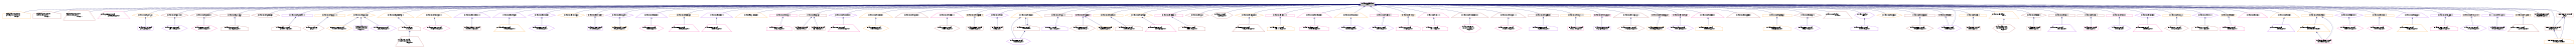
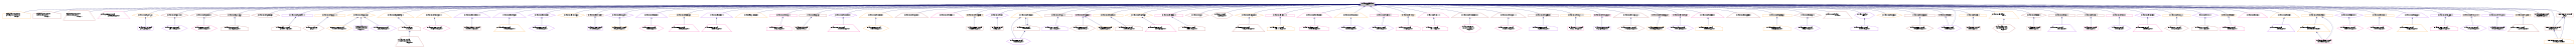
  digraph {
    fontname="DejaVu Sans"
    node [color=brown fillcolor=white fontname="DejaVu Sans" fontsize=10 shape=hexagon style=filled]
    edge [color=midnightblue dir=back fontname="DejaVu Sans" fontsize=10 labelfontname=Helvetica labelfontsize=10 style=solid]
    n1 [color=purple fillcolor=grey75 fontcolor=black height=0.2 label="drivers/include/periph\l/i2c.h" shape=box width=0.4]
    n2 [color=darkorange height=0.2 label="boards/common/arduino\l-atmega/include/arduino\l_iomap.h" shape=house width=0.4]
    n3 [height=0.2 label="boards/common/arduino\l-due/include/arduino\l_iomap.h" shape=house width=0.4]
    n4 [height=0.2 label="boards/common/arduino\l-zero/include/arduino\l_iomap.h" shape=trapezium width=0.4]
    n5 [color=deeppink height=0.2 label="drivers/aip31068/include\l/aip31068_params.h" shape=trapezium width=0.4]
    n6 [color=darkorange height=0.2 label="drivers/include/ad7746.h" width=0.4]
    n7 [height=0.2 label="drivers/include/adcxx1c.h" width=0.4]
    n8 [height=0.2 label="drivers/include/ads101x.h" width=0.4]
    n9 [height=0.2 label="drivers/include/adxl345.h" shape=house width=0.4]
    n10 [height=0.2 label="drivers/include/aip31068.h" width=0.4]
    n11 [color=purple height=0.2 label="drivers/include/apds99xx.h" shape=house width=0.4]
    n12 [color=darkorange height=0.2 label="drivers/include/at24cxxx.h" shape=house width=0.4]
    n13 [color=darkorange height=0.2 label="drivers/include/at24mac.h" width=0.4]
    n14 [color=darkorange height=0.2 label="drivers/include/at30tse75x.h" shape=trapezium width=0.4]
    n15 [color=darkorange height=0.2 label="drivers/include/bh1750fvi.h" shape=trapezium width=0.4]
    n16 [color=purple height=0.2 label="drivers/include/bh1901nux.h" shape=trapezium width=0.4]
    n17 [color=purple height=0.2 label="drivers/include/bme680.h" shape=trapezium width=0.4]
    n18 [color=purple height=0.2 label="drivers/include/bmp180.h" width=0.4]
    n19 [color=darkorange height=0.2 label="drivers/include/bmx055.h" width=0.4]
    n20 [height=0.2 label="drivers/include/bmx280.h" shape=box width=0.4]
    n21 [color=purple height=0.2 label="drivers/include/bq2429x.h" width=0.4]
    n22 [color=purple height=0.2 label="drivers/include/ccs811.h" shape=trapezium width=0.4]
    n23 [color=darkorange height=0.2 label="drivers/include/cst816s.h" shape=house width=0.4]
    n24 [color=purple height=0.2 label="drivers/include/ds1307.h" shape=trapezium width=0.4]
    n25 [color=darkorange height=0.2 label="drivers/seesaw/ds3231.h" shape=trapezium width=0.4]
    n26 [color=deeppink height=0.2 label="drivers/include/ds75lx.h" shape=house width=0.4]
    n27 [height=0.2 label="drivers/include/ft5x06.h" shape=house width=0.4]
    n28 [color=purple height=0.2 label="drivers/include/fxos8700.h" width=0.4]
    n29 [color=darkorange height=0.2 label="drivers/include/hdc1000.h" shape=trapezium width=0.4]
    n30 [height=0.2 label="drivers/include/hih6130.h" shape=trapezium width=0.4]
    n31 [color=deeppink height=0.2 label="drivers/include/hm330x.h" shape=trapezium width=0.4]
    n32 [color=darkorange height=0.2 label="drivers/include/hmc5883l.h" shape=box width=0.4]
    n33 [color=purple height=0.2 label="drivers/include/hsc.h" width=0.4]
    n34 [color=darkorange height=0.2 label="drivers/include/hts221.h" shape=trapezium width=0.4]
    n35 [height=0.2 label="drivers/include/ina2xx.h" shape=house width=0.4]
    n36 [color=deeppink height=0.2 label="drivers/include/ina3221.h" shape=box width=0.4]
    n37 [color=darkorange height=0.2 label="drivers/include/isl29020.h" shape=house width=0.4]
    n38 [color=darkorange height=0.2 label="drivers/include/isl29125.h" width=0.4]
    n39 [color=deeppink height=0.2 label="drivers/include/itg320x.h" shape=house width=0.4]
-   n40 [height=0.2 label="drivers/include/jc42.h" width=0.4]
+   n40 [height=0.2 label="drivers/xpro/jc42.h" width=0.4]
    n41 [height=0.2 label="drivers/jc42/include\l/jc42_params.h" width=0.4]
    n42 [color=darkorange height=0.2 label="drivers/include/l3g4200d.h" width=0.4]
    n43 [color=deeppink height=0.2 label="drivers/include/l3gxxxx.h" shape=house width=0.4]
    n44 [color=deeppink height=0.2 label="drivers/include/lc709203f.h" shape=trapezium width=0.4]
    n45 [color=darkorange height=0.2 label="drivers/include/lis2dh12.h" shape=trapezium width=0.4]
    n46 [color=deeppink height=0.2 label="drivers/include/lis3mdl.h" shape=house width=0.4]
    n47 [color=darkorange height=0.2 label="drivers/include/lm75.h" shape=box width=0.4]
    n48 [color=deeppink height=0.2 label="drivers/include/lpsxxx.h" shape=trapezium width=0.4]
    n49 [height=0.2 label="drivers/include/lsm303dlhc.h" shape=trapezium width=0.4]
    n50 [height=0.2 label="drivers/include/lsm6dsxx.h" shape=trapezium width=0.4]
    n51 [height=0.2 label="drivers/include/mag3110.h" shape=house width=0.4]
    n52 [color=darkorange height=0.2 label="drivers/include/mcp47xx.h" shape=house width=0.4]
    n53 [color=deeppink height=0.2 label="drivers/include/mma7660.h" shape=box width=0.4]
    n54 [height=0.2 label="drivers/include/mma8x5x.h" shape=trapezium width=0.4]
    n55 [height=0.2 label="drivers/include/mpl3115a2.h" shape=box width=0.4]
    n56 [color=deeppink height=0.2 label="drivers/include/mpu9x50.h" shape=box width=0.4]
    n57 [color=deeppink height=0.2 label="drivers/include/opt3001.h" shape=trapezium width=0.4]
    n58 [height=0.2 label="drivers/include/pca9633.h" shape=trapezium width=0.4]
    n59 [color=darkorange height=0.2 label="drivers/include/pca9685.h" shape=house width=0.4]
    n60 [height=0.2 label="drivers/include/pcf857x.h" width=0.4]
    n61 [height=0.2 label="drivers/include/periph\l/pio/i2c.h" shape=trapezium width=0.4]
    n62 [color=purple height=0.2 label="drivers/include/ph\l_oem.h" width=0.4]
    n63 [color=darkorange height=0.2 label="drivers/include/pn532.h" width=0.4]
    n64 [height=0.2 label="drivers/include/qmc5883l.h" shape=house width=0.4]
    n65 [height=0.2 label="drivers/include/scd30.h" shape=box width=0.4]
    n66 [color=purple height=0.2 label="drivers/scd30/include\l/scd30_params.h" width=0.4]
    n67 [color=darkorange height=0.2 label="drivers/include/sdp3x.h" shape=house width=0.4]
    n68 [color=darkorange height=0.2 label="drivers/include/seesaw\l_soil.h" shape=trapezium width=0.4]
    n69 [height=0.2 label="drivers/include/sgp30.h" width=0.4]
    n70 [height=0.2 label="drivers/include/sht2x.h" shape=house width=0.4]
    n71 [height=0.2 label="drivers/include/sht3x.h" shape=house width=0.4]
    n72 [color=deeppink height=0.2 label="drivers/include/shtcx.h" shape=house width=0.4]
    n73 [color=purple height=0.2 label="drivers/include/si1133.h" width=0.4]
    n74 [color=darkorange height=0.2 label="drivers/include/si114x.h" shape=house width=0.4]
-   n75 [color=purple height=0.2 label="drivers/include/si70xx.h" width=0.4]
+   n75 [color=purple height=0.2 label="zero/include/si70xx.h" width=0.4]
    n76 [color=darkorange height=0.2 label="drivers/include/sps30.h" shape=box width=0.4]
    n77 [color=deeppink height=0.2 label="drivers/include/srf02.h" shape=trapezium width=0.4]
    n78 [color=darkorange height=0.2 label="drivers/include/srf08.h" shape=trapezium width=0.4]
    n79 [color=darkorange height=0.2 label="drivers/include/stmpe811.h" shape=house width=0.4]
    n80 [color=purple height=0.2 label="drivers/include/tcs37727.h" width=0.4]
    n81 [color=darkorange height=0.2 label="drivers/include/tmp00x.h" shape=house width=0.4]
    n82 [color=purple height=0.2 label="drivers/include/tsl2561.h" shape=trapezium width=0.4]
    n83 [color=purple height=0.2 label="drivers/include/tsl4531x.h" shape=house width=0.4]
    n84 [height=0.2 label="drivers/include/vcnl40x0.h" shape=box width=0.4]
-   n85 [color=purple height=0.2 label="gxxxx/include/veml6070.h" shape=house width=0.4]
+   n85 [color=purple height=0.2 label="drivers/include/veml6070.h" shape=house width=0.4]
    n86 [color=darkorange height=0.2 label="drivers/include/vl6180x.h" shape=box width=0.4]
    n87 [height=0.2 label="drivers/pca9633/include\l/pca9633_params.h" shape=box width=0.4]
    n88 [height=0.2 label="pkg/cryptoauthlib/include\l/atca.h" shape=box width=0.4]
    n89 [height=0.2 label="pkg/cryptoauthlib/include\l/atca_params.h" shape=box width=0.4]
    n90 [color=purple height=0.2 label="drivers/ad7746/include\l/ad7746_params.h" shape=box width=0.4]
    n91 [color=purple height=0.2 label="drivers/adcxx1c/include\l/adcxx1c_params.h" width=0.4]
    n92 [color=deeppink height=0.2 label="drivers/ads101x/include\l/ads101x_params.h" width=0.4]
    n93 [height=0.2 label="drivers/adxl345/include\l/adxl345_params.h" shape=house width=0.4]
    n94 [height=0.2 label="drivers/apds99xx/include\l/apds99xx_params.h" shape=house width=0.4]
    n95 [height=0.2 label="drivers/include/mtd\l_at24cxxx.h" width=0.4]
    n96 [color=darkorange height=0.2 label="boards/avr-rss2/include\l/eui_provider_params.h" width=0.4]
    n97 [color=purple height=0.2 label="boards/same54-xpro\l/include/eui_provider\l_params.h" shape=box width=0.4]
    n98 [color=purple height=0.2 label="drivers/at24mac/include\l/at24mac_params.h" width=0.4]
    n99 [height=0.2 label="drivers/include/io1\l_xplained.h" shape=house width=0.4]
    n100 [color=deeppink height=0.2 label="drivers/bh1750fvi/include\l/bh1750fvi_params.h" width=0.4]
    n101 [height=0.2 label="drivers/bh1900nux/include\l/bh1900nux_params.h" shape=box width=0.4]
    n102 [color=darkorange height=0.2 label="drivers/bme680/include\l/bme680_params.h" shape=trapezium width=0.4]
    n103 [color=purple height=0.2 label="drivers/bmp180/include\l/bmp180_params.h" width=0.4]
    n104 [color=purple height=0.2 label="drivers/bmx280/include\l/bmx280_params.h" shape=box width=0.4]
    n105 [color=darkorange height=0.2 label="drivers/bq2429x/include\l/bq2429x_params.h" shape=box width=0.4]
    n106 [color=deeppink height=0.2 label="drivers/ccs811/include\l/ccs811_params.h" width=0.4]
    n107 [color=deeppink height=0.2 label="drivers/cst816s/include\l/cst816s_params.h" shape=trapezium width=0.4]
    n108 [color=deeppink height=0.2 label="drivers/ds1307/include\l/ds1307_params.h" shape=trapezium width=0.4]
    n109 [color=deeppink height=0.2 label="drivers/ds75lx/include\l/ds75lx_params.h" shape=house width=0.4]
    n110 [height=0.2 label="drivers/ft5x06/include\l/ft5x06_internal.h" shape=box width=0.4]
-   n111 [height=0.2 label="drivers/ft5x06/include\l/ft5x06_params.h" shape=box width=0.4]
    n112 [color=deeppink height=0.2 label="drivers/fxos8700/include\l/fxos8700_params.h" shape=trapezium width=0.4]
    n113 [color=darkorange height=0.2 label="drivers/hdc1000/include\l/hdc1000_params.h" width=0.4]
-   n114 [height=0.2 label="drivers/hm330x/include\l/hm330x_params.h" width=0.4]
    n115 [height=0.2 label="drivers/hmc5883l/include\l/hmc5883l_params.h" shape=box width=0.4]
    n116 [height=0.2 label="drivers/hsc/include\l/hsc_params.h" shape=box width=0.4]
    n117 [color=purple height=0.2 label="drivers/hts221/include\l/hts221_params.h" width=0.4]
    n118 [height=0.2 label="drivers/hts221/include\l/hts221_regs.h" shape=house width=0.4]
-   n119 [color=purple height=0.2 label="xpro/ina2xx/include\l/ina2xx_params.h" shape=house width=0.4]
+   n119 [color=purple height=0.2 label="drivers/ina2xx/include\l/ina2xx_params.h" shape=house width=0.4]
    n120 [height=0.2 label="drivers/ina3221/include\l/ina3221_internal.h" width=0.4]
    n121 [color=darkorange height=0.2 label="drivers/ina3221/include\l/ina3221_params.h" shape=box width=0.4]
    n122 [height=0.2 label="drivers/isl29020/include\l/isl29020_params.h" shape=house width=0.4]
    n123 [color=deeppink height=0.2 label="drivers/isl29125/include\l/isl29125_params.h" shape=trapezium width=0.4]
    n124 [height=0.2 label="drivers/itg320x/include\l/itg320x_params.h" shape=house width=0.4]
    n125 [height=0.2 label="drivers/l3g4200d/include\l/l3g4200d_params.h" shape=trapezium width=0.4]
    n126 [color=darkorange height=0.2 label="drivers/l3gxxxx/include\l/l3gxxxx_params.h" shape=house width=0.4]
    n127 [color=deeppink height=0.2 label="drivers/lc709203f/include\l/lc709203f_params.h" shape=house width=0.4]
    n128 [color=purple height=0.2 label="drivers/lis2dh12/include\l/lis2dh12_params.h" width=0.4]
    n129 [color=purple height=0.2 label="drivers/lis3mdl/include\l/lis3mdl_params.h" width=0.4]
    n130 [color=deeppink height=0.2 label="drivers/lm75/include\l/lm75_params.h" shape=house width=0.4]
    n131 [color=deeppink height=0.2 label="drivers/lpsxxx/include\l/lpsxxx_params.h" shape=house width=0.4]
    n132 [color=deeppink height=0.2 label="drivers/lsm303dlhc\l/include/lsm303dlhc\l_params.h" width=0.4]
    n133 [color=deeppink height=0.2 label="drivers/lsm6dsxx/include\l/lsm6dsxx_params.h" width=0.4]
    n134 [color=purple height=0.2 label="drivers/mag3110/include\l/mag3110_params.h" shape=house width=0.4]
    n135 [color=deeppink height=0.2 label="drivers/mcp47xx/include\l/mcp47xx_params.h" shape=box width=0.4]
    n136 [color=purple height=0.2 label="drivers/mma7660/include\l/mma7660_params.h" shape=box width=0.4]
    n137 [height=0.2 label="drivers/mma8x5x/include\l/mma8x5x_params.h" width=0.4]
    n138 [color=darkorange height=0.2 label="drivers/mpl3115a2/include\l/mpl3115a2_params.h" shape=box width=0.4]
    n139 [color=purple height=0.2 label="drivers/mpu9x50/include\l/mpu9x50_params.h" width=0.4]
    n140 [color=darkorange height=0.2 label="drivers/opt3001/include\l/opt3001_params.h" shape=house width=0.4]
    n141 [color=darkorange height=0.2 label="drivers/pca9685/include\l/pca9685_params.h" shape=house width=0.4]
    n142 [color=purple height=0.2 label="drivers/pcf857x/include\l/pcf857x_params.h" width=0.4]
    n143 [color=purple height=0.2 label="drivers/ph_oem/include\l/ph_oem_params.h" shape=house width=0.4]
    n144 [height=0.2 label="drivers/qmc5883l/include\l/qmc5883l_params.h" width=0.4]
    n145 [height=0.2 label="drivers/sdp3x/include\l/sdp3x_params.h" shape=box width=0.4]
    n146 [height=0.2 label="drivers/seesaw_soil\l/include/seesaw_soil\l_params.h" width=0.4]
    n147 [height=0.2 label="drivers/sgp30/include\l/sgp30_params.h" shape=box width=0.4]
    n148 [color=purple height=0.2 label="drivers/sht2x/include\l/sht2x_params.h" shape=trapezium width=0.4]
    n149 [color=deeppink height=0.2 label="drivers/sht3x/include\l/sht3x_params.h" shape=box width=0.4]
    n150 [color=purple height=0.2 label="drivers/shtcx/include\l/shtcx_params.h" width=0.4]
    n151 [color=deeppink height=0.2 label="drivers/si1133/include\l/si1133_params.h" shape=trapezium width=0.4]
    n152 [height=0.2 label="drivers/si114x/include\l/si114x_params.h" width=0.4]
    n153 [height=0.2 label="drivers/si70xx/include\l/si70xx_params.h" shape=house width=0.4]
    n154 [color=deeppink height=0.2 label="drivers/sps30/include\l/sps30_params.h" shape=house width=0.4]
    n155 [color=purple height=0.2 label="drivers/srf08/include\l/srf08_params.h" shape=trapezium width=0.4]
    n156 [color=darkorange height=0.2 label="drivers/stmpe811/include\l/stmpe811_constants.h" shape=trapezium width=0.4]
    n157 [color=deeppink height=0.2 label="drivers/stmpe811/include\l/stmpe811_params.h" shape=box width=0.4]
    n158 [color=deeppink height=0.2 label="drivers/tcs37727/include\l/tcs37727_params.h" width=0.4]
    n159 [color=deeppink height=0.2 label="drivers/tmp00x/include\l/tmp00x_params.h" width=0.4]
    n160 [color=darkorange height=0.2 label="drivers/tsl2561/include\l/tsl2561_params.h" shape=trapezium width=0.4]
    n161 [color=deeppink height=0.2 label="drivers/tsl4531x/include\l/tsl4531x_params.h" shape=house width=0.4]
    n162 [color=purple height=0.2 label="drivers/vcnl40x0/include\l/vcnl40x0_params.h" width=0.4]
    n163 [color=purple height=0.2 label="drivers/veml6070/include\l/veml6070_params.h" shape=box width=0.4]
    n164 [height=0.2 label="drivers/vl6180x/include\l/vl6180x_params.h" shape=trapezium width=0.4]
    n165 [color=darkorange height=0.2 label="pkg/cryptoauthlib/include\l/cryptoauthlib_test.h" shape=house width=0.4]
    n166 [height=0.2 label="drivers/io1_xplained\l/include/io1_xplained\l_params.h" shape=trapezium width=0.4]
    n1 -> n2
    n1 -> n3
    n1 -> n4
    n1 -> n5
    n1 -> n6
    n1 -> n7
    n1 -> n8
    n1 -> n9
    n1 -> n10
    n1 -> n11
    n1 -> n12
    n1 -> n13
    n1 -> n14
    n1 -> n15
    n1 -> n16
    n1 -> n17
    n1 -> n18
    n1 -> n19
    n1 -> n20
    n1 -> n21
    n1 -> n22
    n1 -> n23
    n1 -> n24
    n1 -> n25
    n1 -> n26
    n1 -> n27
    n1 -> n28
    n1 -> n29
    n1 -> n30
    n1 -> n31
    n1 -> n32
    n1 -> n33
    n1 -> n34
    n1 -> n35
    n1 -> n36
    n1 -> n37
    n1 -> n38
    n1 -> n39
    n1 -> n40
    n1 -> n41
    n1 -> n42
    n1 -> n43
    n1 -> n44
    n1 -> n45
    n1 -> n46
    n1 -> n47
    n1 -> n48
    n1 -> n49
    n1 -> n50
    n1 -> n51
    n1 -> n52
    n1 -> n53
    n1 -> n54
    n1 -> n55
    n1 -> n56
    n1 -> n57
    n1 -> n58
    n1 -> n59
    n1 -> n60
    n1 -> n61
    n1 -> n62
    n1 -> n63
    n1 -> n64
    n1 -> n65
    n1 -> n66
    n1 -> n67
    n1 -> n68
    n1 -> n69
    n1 -> n70
    n1 -> n71
    n1 -> n72
    n1 -> n73
    n1 -> n74
    n1 -> n75
    n1 -> n76
    n1 -> n77
    n1 -> n78
    n1 -> n79
    n1 -> n80
    n1 -> n81
    n1 -> n82
    n1 -> n83
    n1 -> n84
    n1 -> n85
    n1 -> n86
    n1 -> n87
    n1 -> n88
    n1 -> n89
    n6 -> n90
    n7 -> n91
    n8 -> n92
    n9 -> n93
    n11 -> n94
    n12 -> n95
    n13 -> n96
    n13 -> n97
    n13 -> n98
    n14 -> n99
    n15 -> n100
    n16 -> n101
    n17 -> n102
    n18 -> n103
    n20 -> n104
    n21 -> n105
    n22 -> n106
    n23 -> n107
    n24 -> n108
    n26 -> n109
    n27 -> n110
-   n27 -> n111
    n28 -> n112
    n29 -> n113
-   n31 -> n114
    n32 -> n115
    n33 -> n116
    n34 -> n117
    n34 -> n118
    n35 -> n119
    n36 -> n120
    n36 -> n121
    n37 -> n122
    n38 -> n123
    n39 -> n124
    n42 -> n125
    n43 -> n126
    n44 -> n127
    n45 -> n128
    n46 -> n129
    n47 -> n130
    n48 -> n131
    n49 -> n132
    n50 -> n133
    n51 -> n134
    n52 -> n135
    n53 -> n136
    n54 -> n137
    n55 -> n138
    n56 -> n139
    n57 -> n140
    n59 -> n141
    n60 -> n142
    n62 -> n143
    n64 -> n144
    n65 -> n66
    n67 -> n145
    n68 -> n146
    n69 -> n147
    n70 -> n148
    n71 -> n149
    n72 -> n150
    n73 -> n151
    n74 -> n152
    n75 -> n153
    n76 -> n154
    n78 -> n155
    n79 -> n156
    n79 -> n157
    n80 -> n158
    n81 -> n159
    n82 -> n160
    n83 -> n161
    n84 -> n162
    n85 -> n163
    n86 -> n164
    n88 -> n89
    n88 -> n165
    n89 -> n165
    n99 -> n166
    n118 -> n34
    n118 -> n117
    n156 -> n157
  }
